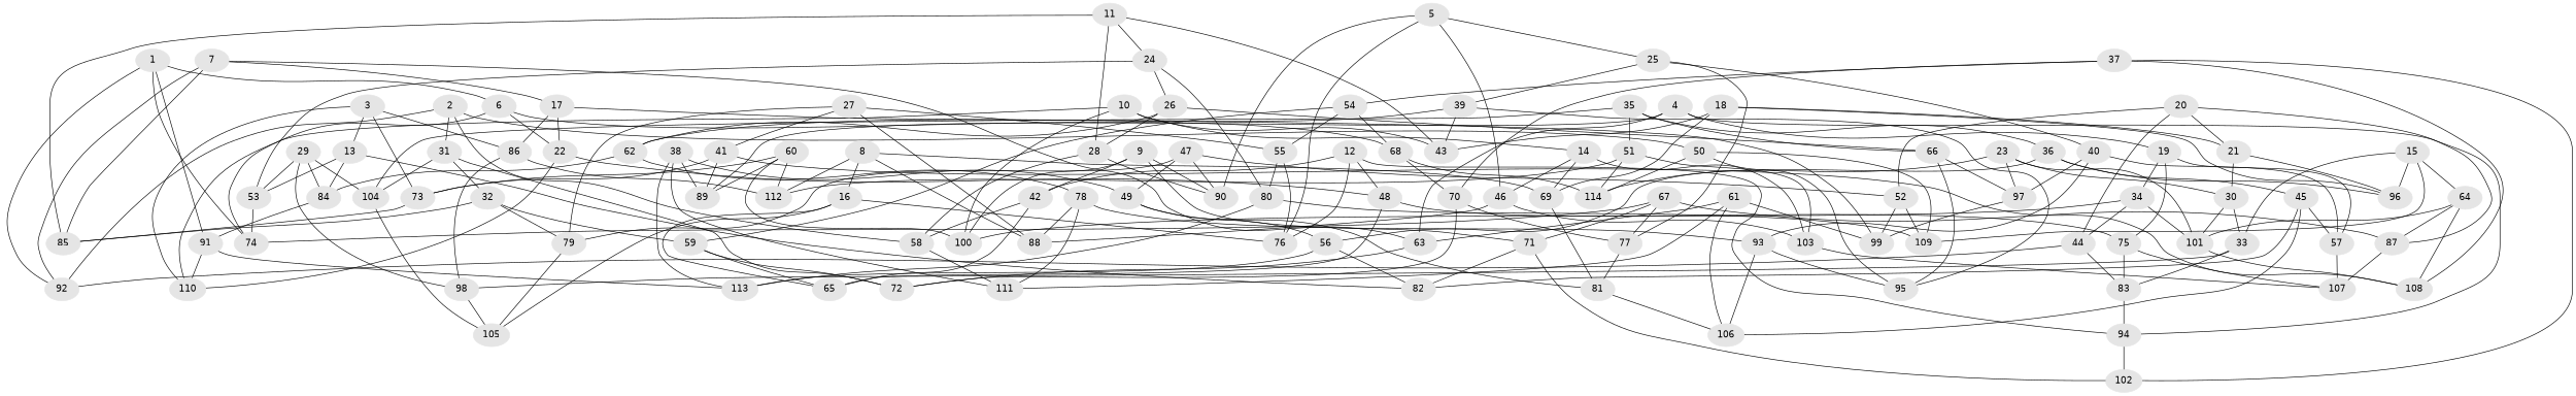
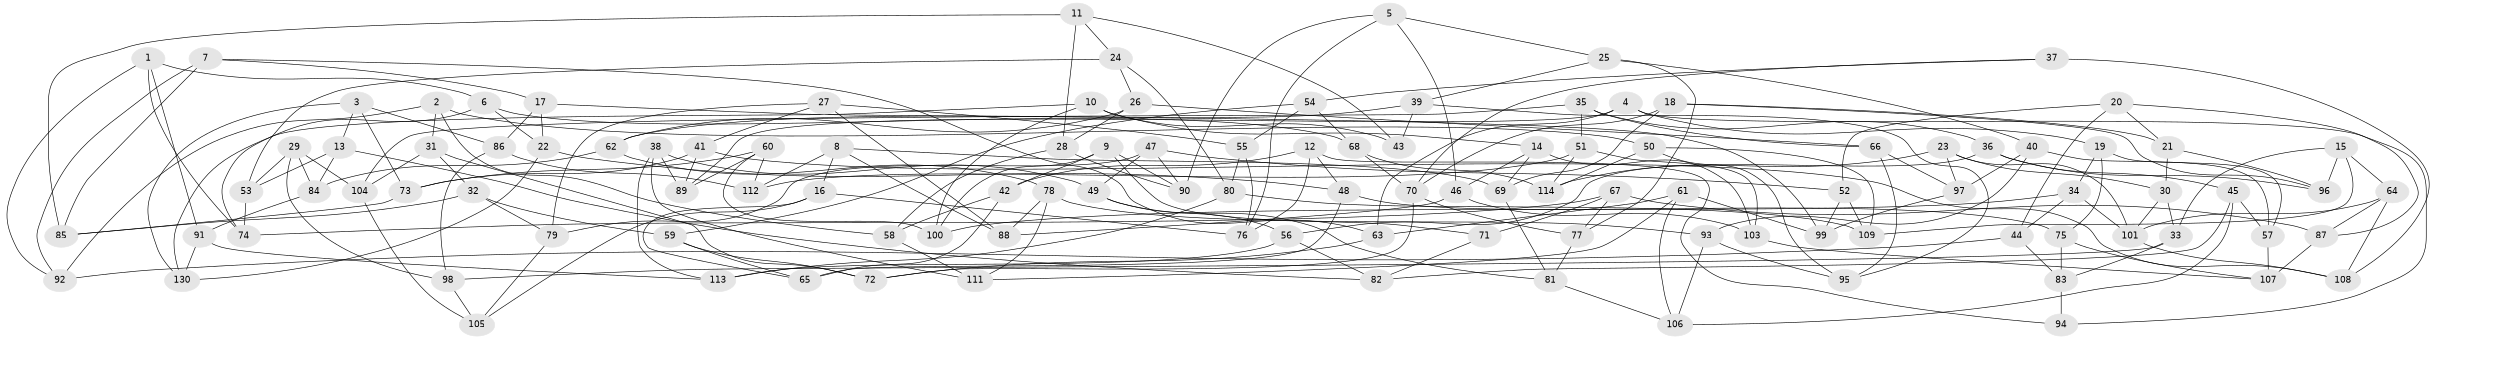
  graph {
    fontname="DejaVu Sans"
    node [color=gray90 fontname="DejaVu Sans" style=filled]
    edge [fontname="DejaVu Sans"]
    1
    6
    74
    91
    92
    22
    68
-   110
+   110 [label=130]
    113
    2
    31
    50
    58
    104
    32
    72
    109
    114
    95
    111
    3
    13
    73
    86
    53
    82
    84
    85
    112
    98
    4
    19
    63
    89
    94
    34
    57
    75
-   102
    5
    25
    46
    76
    90
    39
    40
    77
    88
    103
    48
    70
    7
    17
    99
    8
    16
    69
    65
    105
    81
    9
    42
    71
    100
    10
    14
    43
    11
    24
    28
    26
    80
    12
    107
    15
    33
    64
    96
    83
    87
    101
    108
    18
    21
    30
    44
    20
    52
    23
    97
    62
    66
    93
    78
    27
    41
    55
    79
    29
    59
    35
    36
    51
    45
    56
    106
    37
    54
    38
    49
    47
    60
    61
    67
    1 -- 6
    1 -- 74
    1 -- 91
    1 -- 92
    6 -- 74
    6 -- 22
    6 -- 68
    91 -- 110
    91 -- 113
    22 -- 110
    22 -- 48
    68 -- 114
    68 -- 70
    2 -- 92
    2 -- 31
    2 -- 50
    2 -- 58
    31 -- 104
    31 -- 32
    31 -- 72
    50 -- 109
    50 -- 114
    50 -- 95
    58 -- 111
    104 -- 105
    32 -- 85
    32 -- 79
    32 -- 59
    3 -- 110
    3 -- 13
    3 -- 73
    3 -- 86
    13 -- 53
    13 -- 82
    13 -- 84
    73 -- 85
    86 -- 112
    86 -- 98
    53 -- 74
    84 -- 91
    98 -- 105
    4 -- 19
    4 -- 63
    4 -- 89
    4 -- 94
    19 -- 34
    19 -- 57
    19 -- 75
    63 -- 72
-   94 -- 102
    34 -- 100
    34 -- 101
    34 -- 44
    57 -- 107
    75 -- 107
    75 -- 83
    5 -- 25
    5 -- 46
    5 -- 76
    5 -- 90
    25 -- 39
    25 -- 40
    25 -- 77
    46 -- 88
    46 -- 103
    39 -- 95
    39 -- 43
    39 -- 62
    40 -- 57
    40 -- 97
    40 -- 93
    77 -- 81
    103 -- 107
    48 -- 75
    48 -- 65
    70 -- 72
    70 -- 77
    7 -- 92
    7 -- 85
    7 -- 63
    7 -- 17
    17 -- 22
    17 -- 86
    17 -- 99
    8 -- 112
    8 -- 88
    8 -- 16
    8 -- 69
    16 -- 76
    16 -- 65
    16 -- 105
    69 -- 81
    81 -- 106
    9 -- 90
    9 -- 42
    9 -- 71
    9 -- 100
    42 -- 58
    42 -- 65
    71 -- 82
-   71 -- 102
    10 -- 110
    10 -- 100
    10 -- 14
    10 -- 43
    14 -- 46
    14 -- 103
    14 -- 69
    11 -- 85
    11 -- 43
    11 -- 24
    11 -- 28
    24 -- 53
    24 -- 26
    24 -- 80
    28 -- 58
    28 -- 90
    26 -- 28
    26 -- 62
    26 -- 66
    80 -- 113
    80 -- 109
    12 -- 94
    12 -- 76
    12 -- 48
    12 -- 42
    15 -- 109
    15 -- 33
    15 -- 64
    15 -- 96
    33 -- 98
    33 -- 83
    64 -- 87
    64 -- 101
    64 -- 108
    83 -- 94
    87 -- 107
    101 -- 108
    18 -- 69
-   18 -- 43
+   18 -- 70
    18 -- 96
    18 -- 21
    21 -- 96
    21 -- 30
    30 -- 33
    30 -- 101
    44 -- 92
    44 -- 83
    20 -- 87
    20 -- 21
    20 -- 44
    20 -- 52
    52 -- 109
    52 -- 99
    23 -- 114
    23 -- 101
    23 -- 30
    23 -- 97
    97 -- 99
    62 -- 84
    62 -- 78
    66 -- 95
    66 -- 97
    93 -- 95
    93 -- 106
    78 -- 111
    78 -- 88
    78 -- 93
    27 -- 88
    27 -- 41
    27 -- 55
    27 -- 79
    41 -- 73
    41 -- 89
    41 -- 108
    55 -- 76
    55 -- 80
    79 -- 105
    29 -- 104
    29 -- 53
    29 -- 84
    29 -- 98
    59 -- 72
    59 -- 65
    35 -- 104
    35 -- 66
    35 -- 36
    35 -- 51
    36 -- 96
    36 -- 45
    36 -- 56
    51 -- 114
    51 -- 112
    51 -- 103
    45 -- 82
    45 -- 57
    45 -- 106
    56 -- 113
    56 -- 82
-   37 -- 102
    37 -- 70
    37 -- 108
    37 -- 54
    54 -- 68
    54 -- 55
    54 -- 59
    38 -- 113
    38 -- 111
    38 -- 89
    38 -- 49
    49 -- 81
    49 -- 56
    47 -- 90
    47 -- 52
    47 -- 79
    47 -- 49
    60 -- 73
    60 -- 112
    60 -- 89
    60 -- 100
    61 -- 111
    61 -- 63
    61 -- 99
    61 -- 106
    67 -- 74
    67 -- 77
    67 -- 71
    67 -- 87
  }
